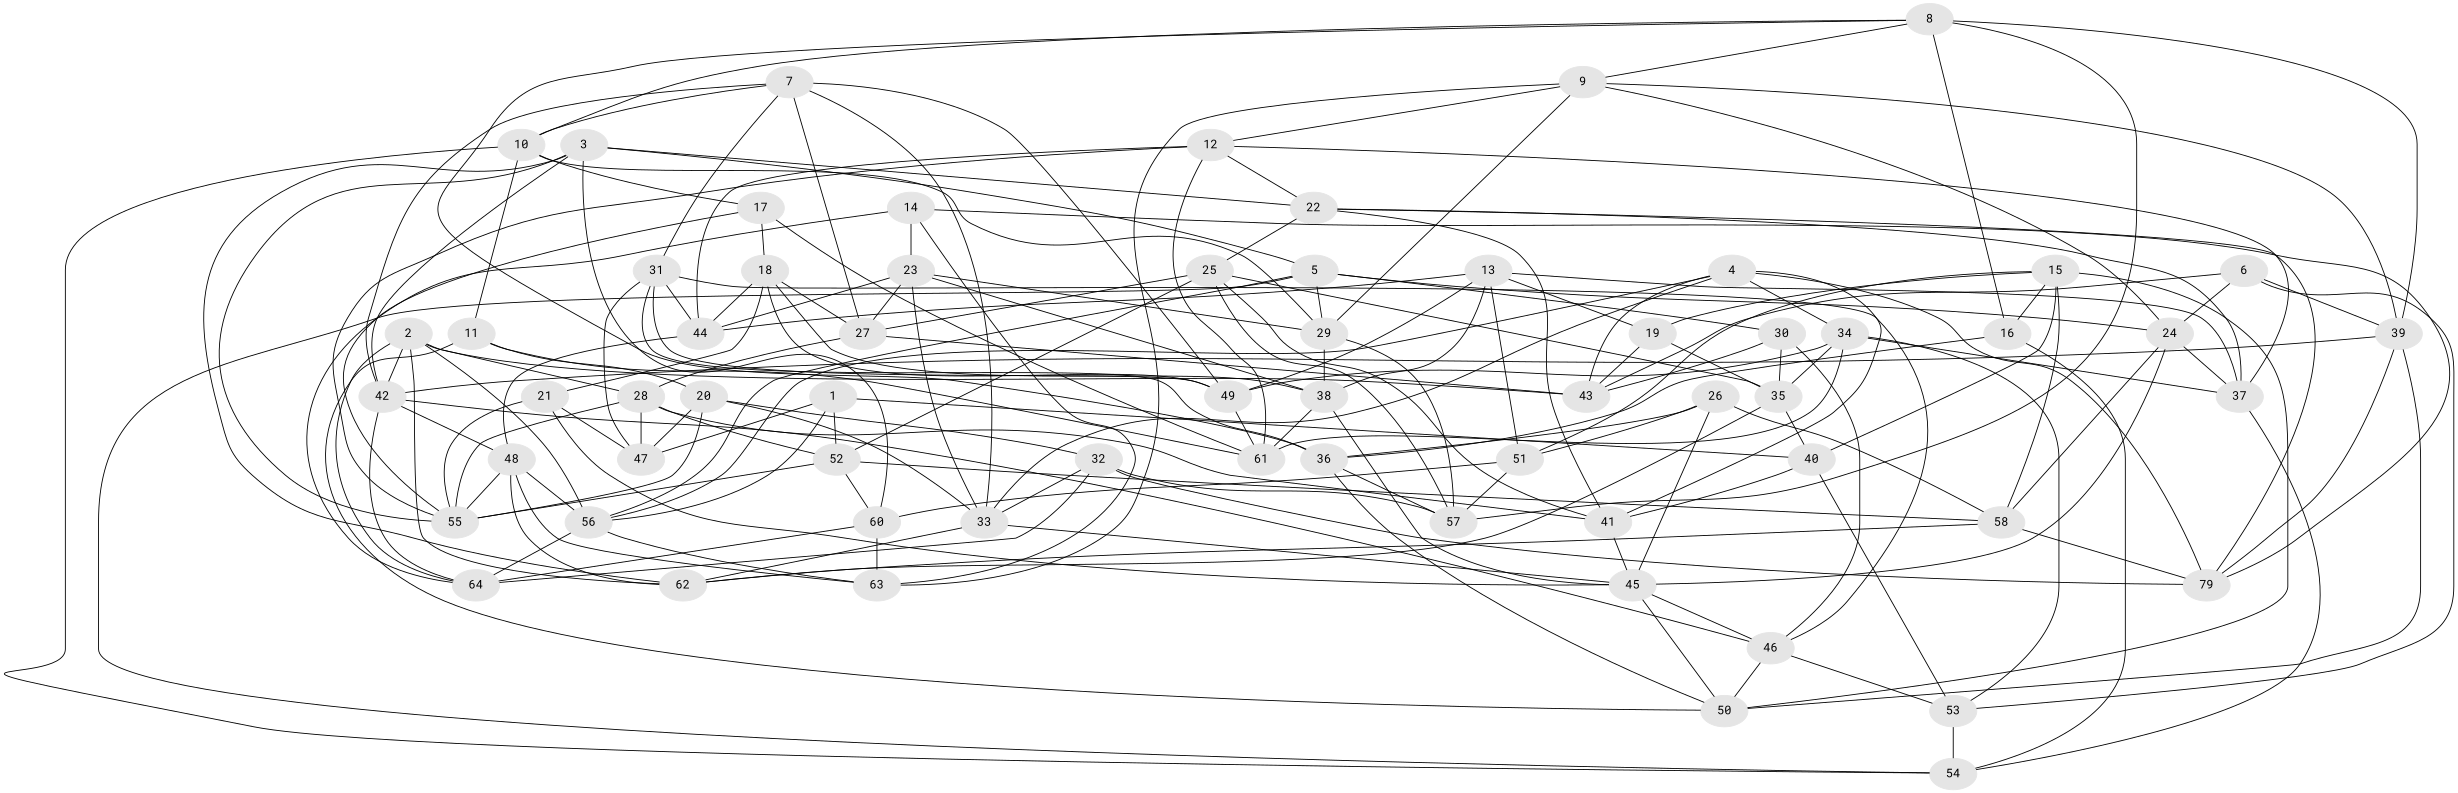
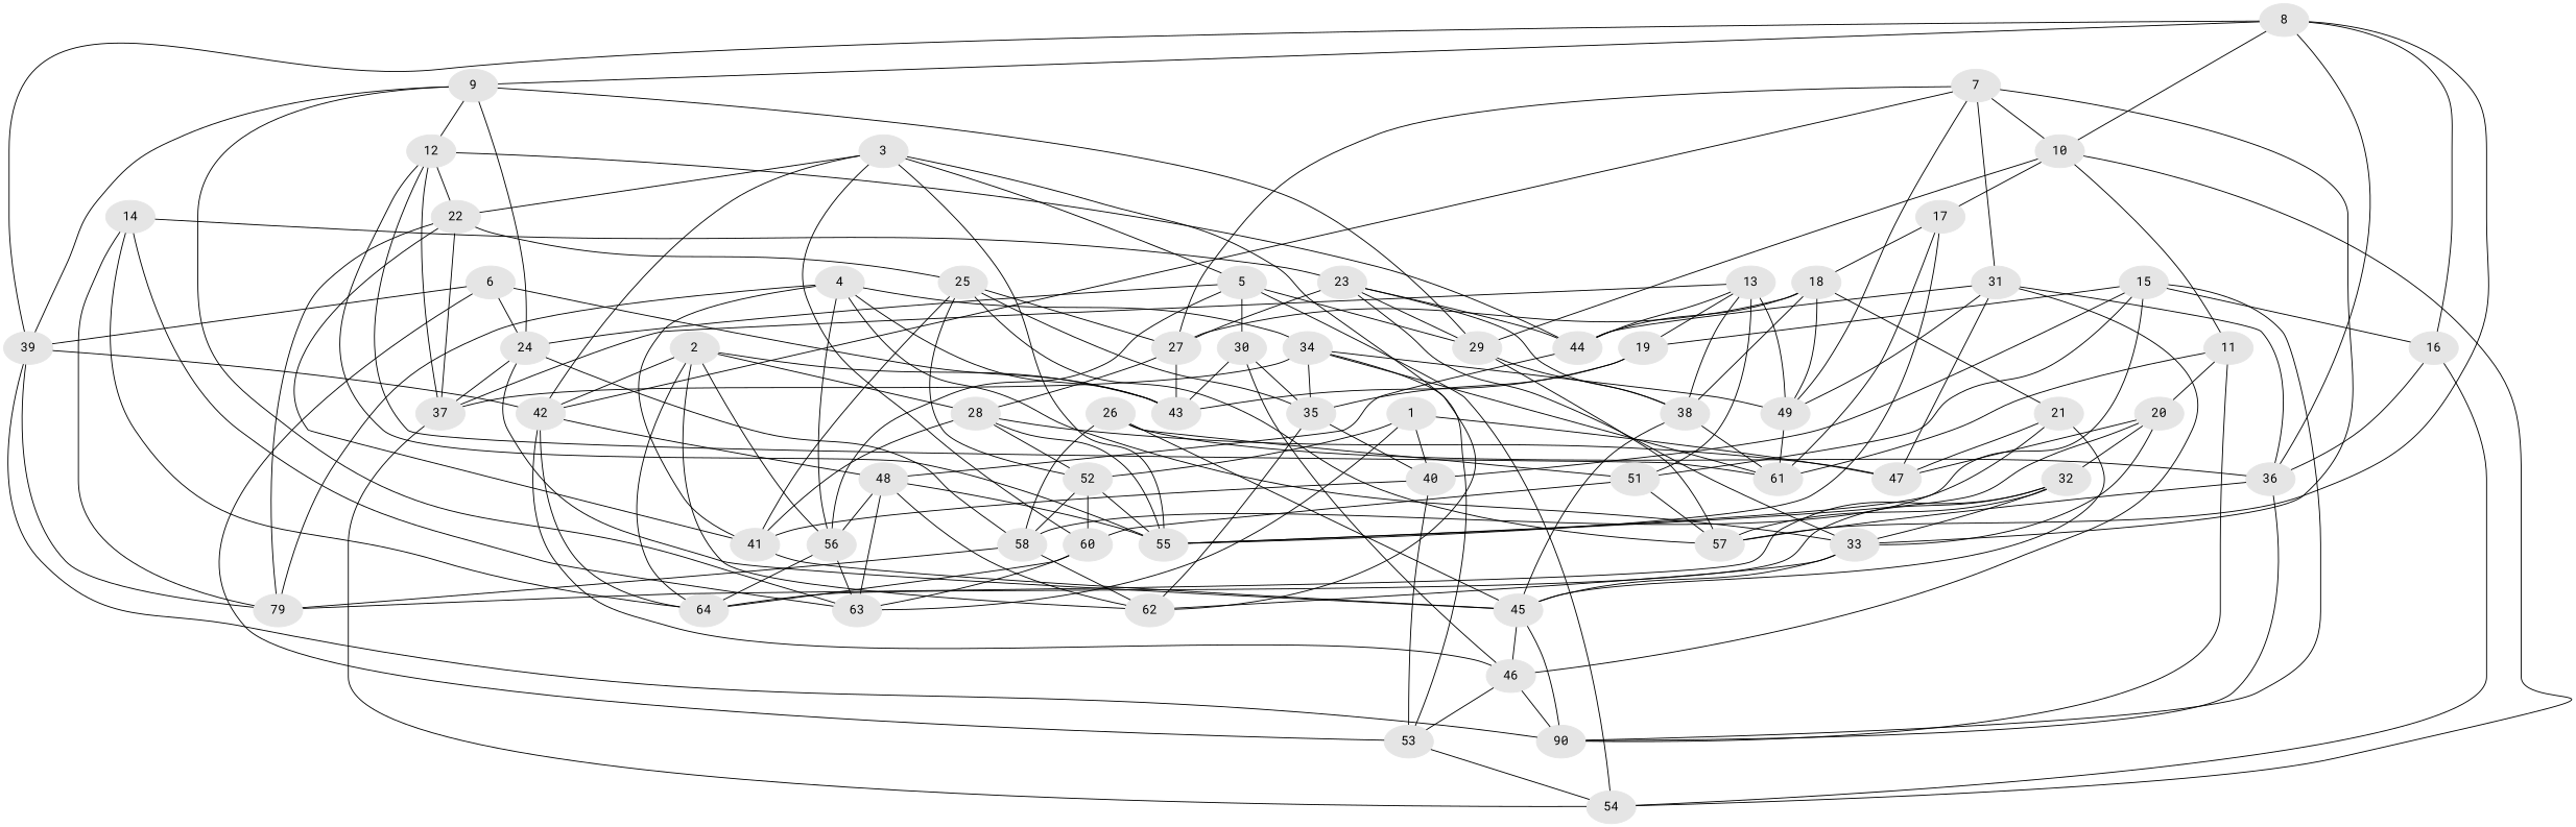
  graph {
    fontname="Roboto Mono"
    node [color=gray90 fontname="Roboto Mono" style=filled]
    edge [fontname="Roboto Mono" weight=1.0]
    1
    40
    47
    52
    63
    41
    53
    55
    60
    58
    2
    28
    42
    43
    56
    62
    64
    46
    48
    3
    5
    22
    24
    29
    30
    54
    n27 [label=79]
    37
    25
    4
    33
    34
    45
    49
    61
    35
    57
    38
    6
    39
-   50
+   50 [label=90]
    7
    10
    27
    31
    11
    17
    36
    44
    8
    9
    16
    12
    20
    18
    32
    13
    19
    51
    14
    23
    15
    21
    26
    1 -- 40
    1 -- 47
    1 -- 52
-   1 -- 56
+   1 -- 63
    40 -- 41
    40 -- 53 [weight=2.0]
    52 -- 55
    52 -- 60
    52 -- 58
    41 -- 45
    53 -- 54
    60 -- 63
    60 -- 64
    58 -- 62
    58 -- n27
    2 -- 28
    2 -- 42
    2 -- 43
    2 -- 56
    2 -- 62
    2 -- 64
    28 -- 47
    28 -- 52
    28 -- 41
    28 -- 55
    42 -- 64
    42 -- 46
    42 -- 48
    56 -- 63
    56 -- 64
    46 -- 53
    46 -- 50
    48 -- 63
    48 -- 55
    48 -- 56
    48 -- 62
    3 -- 55
    3 -- 60
    3 -- 42
    3 -- 62
    3 -- 5
    3 -- 22
    5 -- 56
    5 -- 24
    5 -- 29
    5 -- 30
    5 -- 54
    22 -- 41
    22 -- n27
    22 -- 37
    22 -- 25
    24 -- 58
    24 -- 37
    24 -- 45
    29 -- 57
    29 -- 38
    30 -- 43
    30 -- 46
    30 -- 35
    37 -- 54
    25 -- 52
    25 -- 41
    25 -- 35
    25 -- 57
    25 -- 27
    4 -- 41
    4 -- 43
    4 -- 56
    4 -- n27
    4 -- 33
    4 -- 34
    33 -- 62
    33 -- 45
    34 -- 53
    34 -- 37
    34 -- 49
    34 -- 61
    34 -- 35
    45 -- 46
    45 -- 50
    49 -- 61
    35 -- 40
    35 -- 62
    38 -- 45
    38 -- 61
    6 -- 53
    6 -- 43
    6 -- 24
    6 -- 39
    39 -- 42
    39 -- n27
    39 -- 50
    7 -- 42
    7 -- 33
    7 -- 49
    7 -- 10
    7 -- 27
    7 -- 31
    10 -- 29
    10 -- 54
    10 -- 11
    10 -- 17
    27 -- 28
    27 -- 43
    31 -- 47
    31 -- 46
    31 -- 49
    31 -- 36
    31 -- 44
    11 -- 61
    11 -- 50
    11 -- 20
    17 -- 55
    17 -- 61
    17 -- 18
    36 -- 57
    36 -- 50
    44 -- 48
    8 -- 57
    8 -- 39
    8 -- 10
    8 -- 36
    8 -- 9
    8 -- 16
    9 -- 63
    9 -- 24
    9 -- 29
    9 -- 39
    9 -- 12
    16 -- 54
    16 -- 36
    12 -- 55
    12 -- 22
    12 -- 37
    12 -- 61
    12 -- 44
    20 -- 47 [weight=2.0]
    20 -- 55
    20 -- 33
    20 -- 32
    18 -- 49
    18 -- 38
    18 -- 27
    18 -- 44
    18 -- 21
    32 -- 64
    32 -- n27
    32 -- 33
    32 -- 57 [weight=2.0]
    13 -- 37
    13 -- 49
    13 -- 38
    13 -- 44
    13 -- 19
    13 -- 51
    19 -- 43
    19 -- 35
    51 -- 60
    51 -- 57 [weight=2.0]
    14 -- 63
    14 -- 64
    14 -- n27
    14 -- 23
    23 -- 29
    23 -- 33
    23 -- 38
    23 -- 27
    23 -- 44
    15 -- 40
    15 -- 58
    15 -- 50
    15 -- 16
    15 -- 19
    15 -- 51
    21 -- 47
    21 -- 55
    21 -- 45
    26 -- 58
    26 -- 45
    26 -- 36
    26 -- 51
  }
